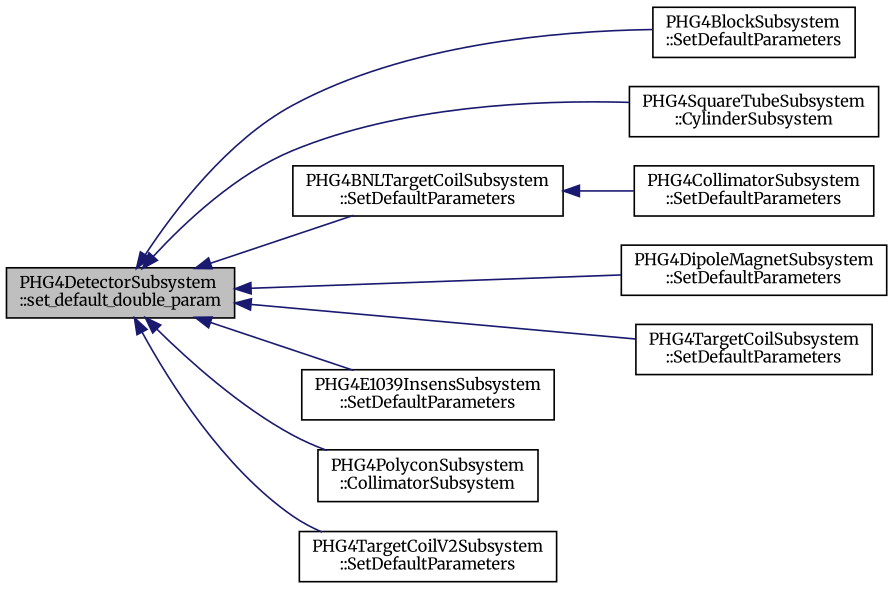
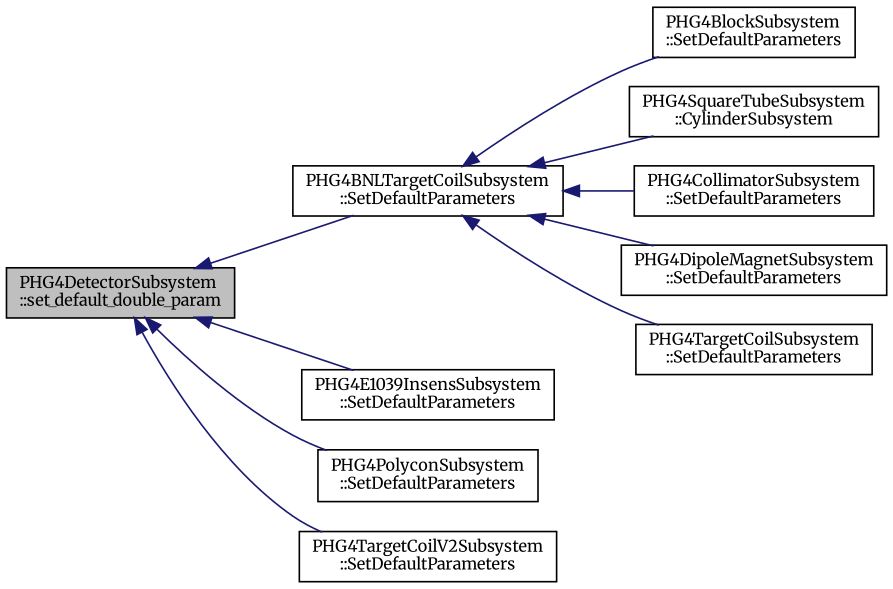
  digraph {
    fontname=Merriweather
    rankdir=LR
    node [color=black fontname=Merriweather fontsize=10 shape=record]
    edge [color=midnightblue dir=back fontname=Merriweather fontsize=10 labelfontname=FreeSans labelfontsize=10 style=solid]
    n1 [fillcolor=grey75 fontcolor=black height=0.2 label="PHG4DetectorSubsystem\l::set_default_double_param" style=filled width=0.4]
    n2 [height=0.2 label="PHG4BlockSubsystem\l::SetDefaultParameters" width=0.4]
    n3 [height=0.2 label="PHG4E1039InsensSubsystem\l::SetDefaultParameters" width=0.4]
    n4 [height=0.2 label="PHG4SquareTubeSubsystem\l::CylinderSubsystem" width=0.4]
    n5 [height=0.2 label="PHG4DipoleMagnetSubsystem\l::SetDefaultParameters" width=0.4]
-   n6 [height=0.2 label="PHG4PolyconSubsystem\l::CollimatorSubsystem" width=0.4]
+   n6 [height=0.2 label="PHG4PolyconSubsystem\l::SetDefaultParameters" width=0.4]
    n7 [height=0.2 label="PHG4BNLTargetCoilSubsystem\l::SetDefaultParameters" width=0.4]
    n8 [height=0.2 label="PHG4TargetCoilSubsystem\l::SetDefaultParameters" width=0.4]
    n9 [height=0.2 label="PHG4TargetCoilV2Subsystem\l::SetDefaultParameters" width=0.4]
    n10 [height=0.2 label="PHG4CollimatorSubsystem\l::SetDefaultParameters" width=0.4]
-   n1 -> n2
+   n7 -> n2
    n1 -> n3
-   n1 -> n4
-   n1 -> n5
+   n7 -> n4
+   n7 -> n5
    n1 -> n6
    n1 -> n7
-   n1 -> n8
+   n7 -> n8
    n1 -> n9
    n7 -> n10
  }
